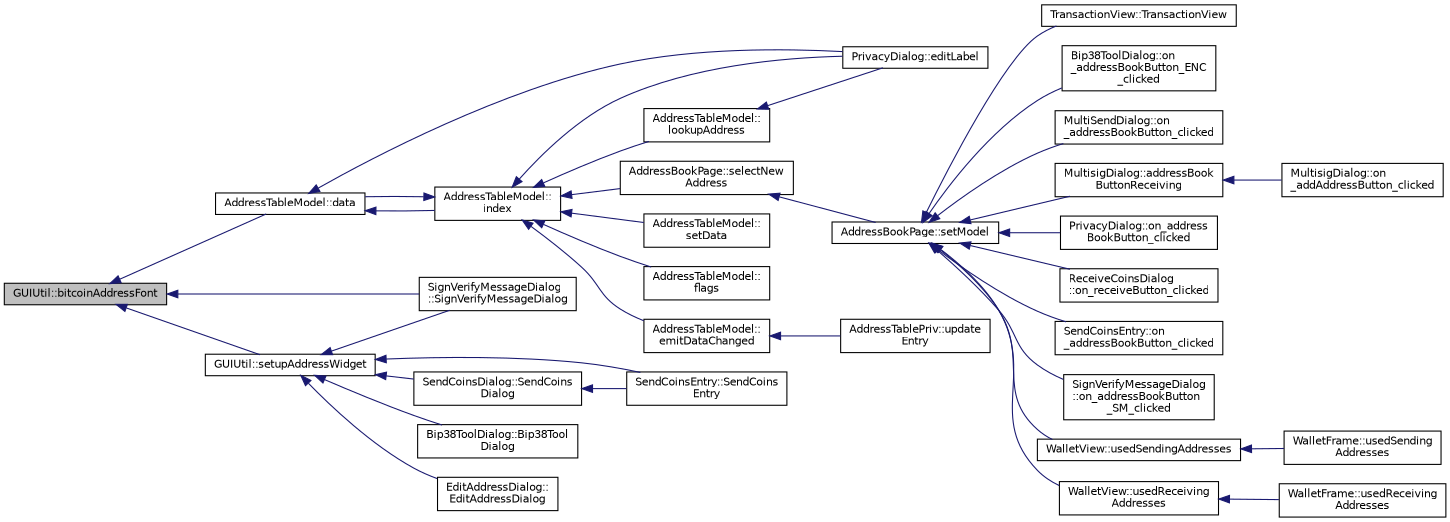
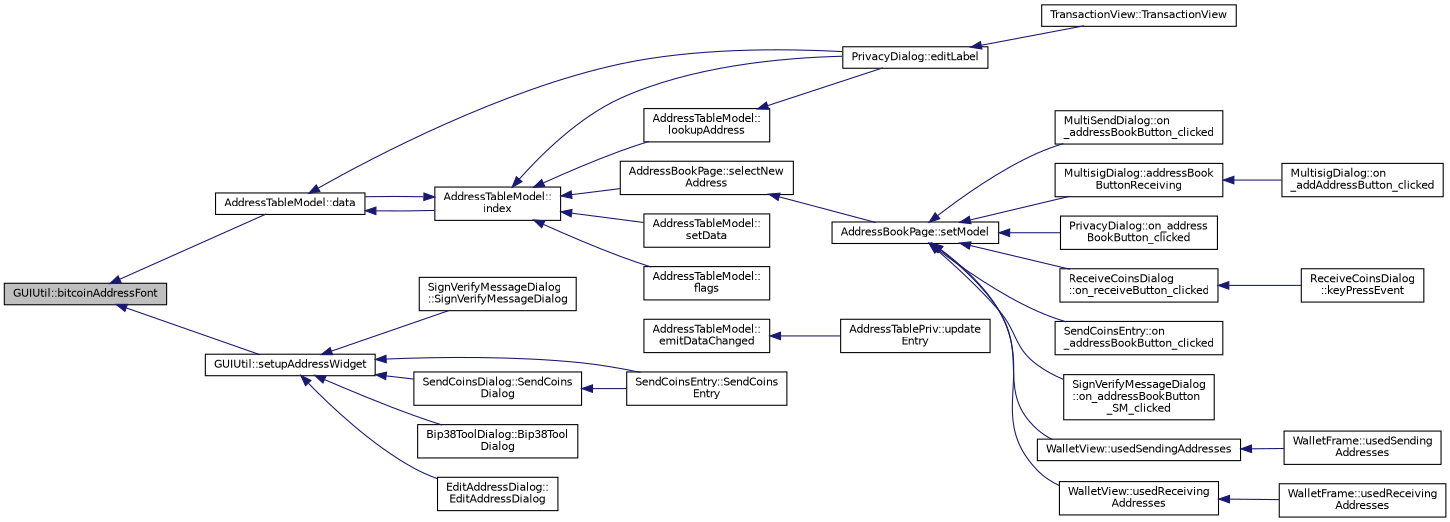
  digraph {
    rankdir=LR
    node [color=black fillcolor=white fontname=Helvetica fontsize=10 shape=record style=filled]
    edge [color=midnightblue dir=back fontname=Helvetica fontsize=10 labelfontname=Helvetica labelfontsize=10 style=solid]
    n1 [fillcolor=grey75 fontcolor=black height=0.2 label="GUIUtil::bitcoinAddressFont" width=0.4]
    n2 [height=0.2 label="AddressTableModel::data" width=0.4]
    n3 [height=0.2 label="GUIUtil::setupAddressWidget" width=0.4]
    n4 [height=0.2 label="SignVerifyMessageDialog\l::SignVerifyMessageDialog" width=0.4]
    n5 [height=0.2 label="AddressTableModel::\lindex" width=0.4]
    n6 [height=0.2 label="PrivacyDialog::editLabel" width=0.4]
    n7 [height=0.2 label="SendCoinsEntry::SendCoins\lEntry" width=0.4]
    n8 [height=0.2 label="Bip38ToolDialog::Bip38Tool\lDialog" width=0.4]
    n9 [height=0.2 label="EditAddressDialog::\lEditAddressDialog" width=0.4]
    n10 [height=0.2 label="SendCoinsDialog::SendCoins\lDialog" width=0.4]
    n11 [height=0.2 label="AddressBookPage::selectNew\lAddress" width=0.4]
    n12 [height=0.2 label="AddressTableModel::\lsetData" width=0.4]
    n13 [height=0.2 label="AddressTableModel::\lflags" width=0.4]
    n14 [height=0.2 label="AddressTableModel::\llookupAddress" width=0.4]
    n15 [height=0.2 label="AddressTableModel::\lemitDataChanged" width=0.4]
    n16 [height=0.2 label="TransactionView::TransactionView" width=0.4]
    n17 [height=0.2 label="AddressBookPage::setModel" width=0.4]
    n18 [height=0.2 label="AddressTablePriv::update\lEntry" width=0.4]
-   n19 [height=0.2 label="Bip38ToolDialog::on\l_addressBookButton_ENC\l_clicked" width=0.4]
    n20 [height=0.2 label="MultiSendDialog::on\l_addressBookButton_clicked" width=0.4]
    n21 [height=0.2 label="MultisigDialog::addressBook\lButtonReceiving" width=0.4]
    n22 [height=0.2 label="PrivacyDialog::on_address\lBookButton_clicked" width=0.4]
    n23 [height=0.2 label="ReceiveCoinsDialog\l::on_receiveButton_clicked" width=0.4]
    n24 [height=0.2 label="SendCoinsEntry::on\l_addressBookButton_clicked" width=0.4]
    n25 [height=0.2 label="SignVerifyMessageDialog\l::on_addressBookButton\l_SM_clicked" width=0.4]
    n26 [height=0.2 label="WalletView::usedSendingAddresses" width=0.4]
    n27 [height=0.2 label="WalletView::usedReceiving\lAddresses" width=0.4]
    n28 [height=0.2 label="MultisigDialog::on\l_addAddressButton_clicked" width=0.4]
+   n29 [height=0.2 label="ReceiveCoinsDialog\l::keyPressEvent" width=0.4]
    n30 [height=0.2 label="WalletFrame::usedSending\lAddresses" width=0.4]
    n31 [height=0.2 label="WalletFrame::usedReceiving\lAddresses" width=0.4]
    n1 -> n2
    n1 -> n3
-   n1 -> n4
    n2 -> n5
    n2 -> n6
    n3 -> n4
    n3 -> n7
    n3 -> n8
    n3 -> n9
    n3 -> n10
    n5 -> n2
    n5 -> n6
    n5 -> n11
    n5 -> n12
    n5 -> n13
    n5 -> n14
-   n5 -> n15
-   n17 -> n16
+   n6 -> n16
    n10 -> n7
    n11 -> n17
    n14 -> n6
    n15 -> n18
-   n17 -> n19
    n17 -> n20
    n17 -> n21
    n17 -> n22
    n17 -> n23
    n17 -> n24
    n17 -> n25
    n17 -> n26
    n17 -> n27
    n21 -> n28
+   n23 -> n29
    n26 -> n30
    n27 -> n31
  }
